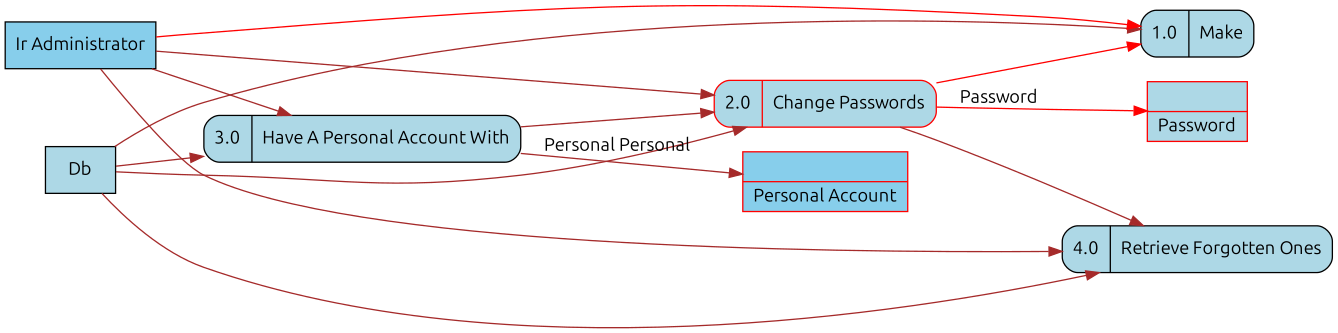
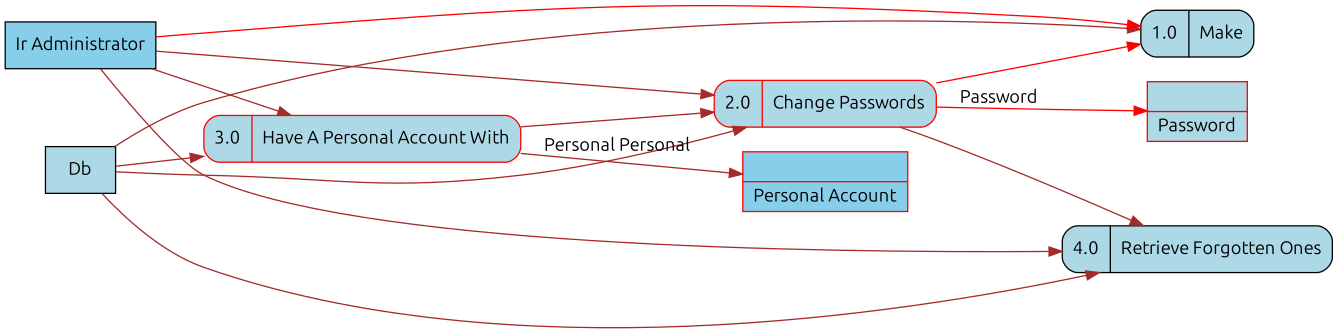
  digraph {
    fontname=Ubuntu
    rankdir=LR
    node [fillcolor=lightblue fontname=Ubuntu shape=Mrecord style=filled]
    edge [color=brown fontname=Ubuntu]
    n1 [color=red fillcolor=skyblue label="<f0>  |<f1> Personal Account " shape=record]
    n2 [color=red label="<f0>  |<f1> Password " shape=record]
    n3 [label=Db shape=box]
    n4 [label="{<f0> 1.0|<f1> Make }"]
    n5 [color=red label="{<f0> 2.0|<f1> Change Passwords }"]
-   n6 [label="{<f0> 3.0|<f1> Have A Personal Account With }"]
+   n6 [label="{<f0> 3.0|<f1> Have A Personal Account With }" color=red]
    n7 [label="{<f0> 4.0|<f1> Retrieve Forgotten Ones }"]
    n8 [fillcolor=skyblue label="Ir Administrator" shape=box]
    n3 -> n4
    n3 -> n5
    n3 -> n6
    n3 -> n7
    n5 -> n2 [color=red label=Password]
    n5 -> n4 [color=red]
    n5 -> n7
    n6 -> n1 [label="Personal Personal"]
    n6 -> n5
    n8 -> n4 [color=red]
    n8 -> n5
    n8 -> n6
    n8 -> n7
  }
